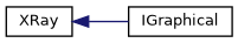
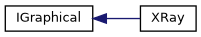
  digraph {
    rankdir=LR
    node [color=black fillcolor=white fontname=Helvetica fontsize=10 shape=record style=filled]
    n1 [height=0.2 label=IGraphical width=0.4]
    n2 [height=0.2 label=XRay width=0.4]
-   n2 -> n1 [color=midnightblue dir=back fontname=Helvetica fontsize=10 labelfontname=Helvetica labelfontsize=10 style=solid]
+   n1 -> n2 [color=midnightblue dir=back fontname=Helvetica fontsize=10 labelfontname=Helvetica labelfontsize=10 style=solid]
  }
